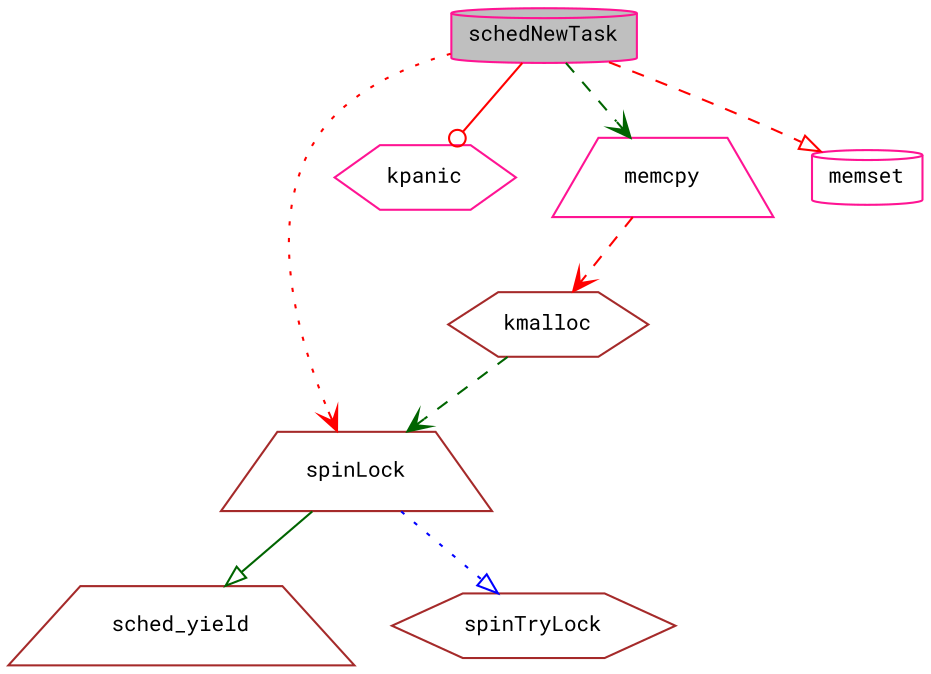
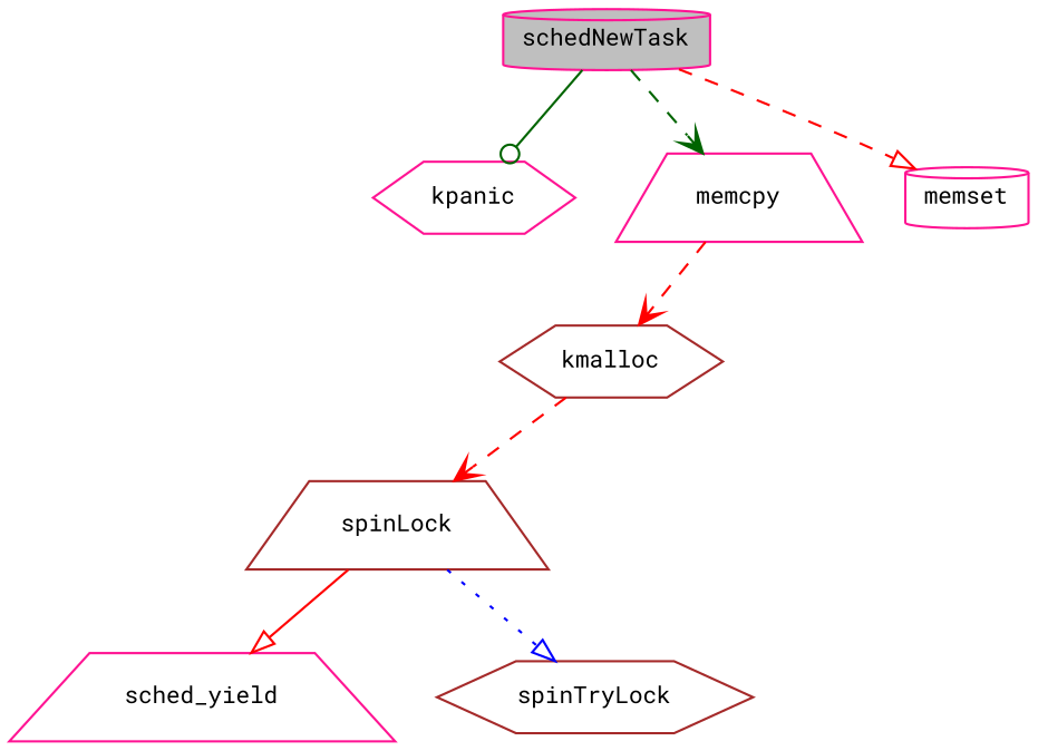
  digraph {
    fontname="Roboto Mono"
    rankdir=TB
    node [color=deeppink fillcolor=white fontname="Roboto Mono" fontsize=10 shape=trapezium style=filled]
    edge [arrowhead=vee color=red fontname="Roboto Mono" fontsize=10 labelfontname=Helvetica labelfontsize=10 style=dashed]
    n1 [fillcolor=grey75 fontcolor=black height=0.2 label=schedNewTask shape=cylinder width=0.4]
    n2 [color=brown height=0.2 label=spinLock width=0.4]
    n3 [height=0.2 label=kpanic shape=hexagon width=0.4]
    n4 [height=0.2 label=memcpy width=0.4]
    n5 [height=0.2 label=memset shape=cylinder width=0.4]
    n6 [color=brown height=0.2 label=kmalloc shape=hexagon width=0.4]
-   n7 [color=brown height=0.2 label=sched_yield width=0.4]
+   n7 [height=0.2 label=sched_yield width=0.4]
    n8 [color=brown height=0.2 label=spinTryLock shape=hexagon width=0.4]
-   n1 -> n2 [style=dotted]
-   n1 -> n3 [arrowhead=odot style=solid]
+   n1 -> n3 [arrowhead=odot color=darkgreen style=solid]
    n1 -> n4 [color=darkgreen]
    n1 -> n5 [arrowhead=onormal]
-   n2 -> n7 [arrowhead=onormal color=darkgreen style=solid]
+   n2 -> n7 [arrowhead=onormal style=solid]
    n2 -> n8 [arrowhead=onormal color=blue style=dotted]
    n4 -> n6
-   n6 -> n2 [color=darkgreen]
+   n6 -> n2
  }
